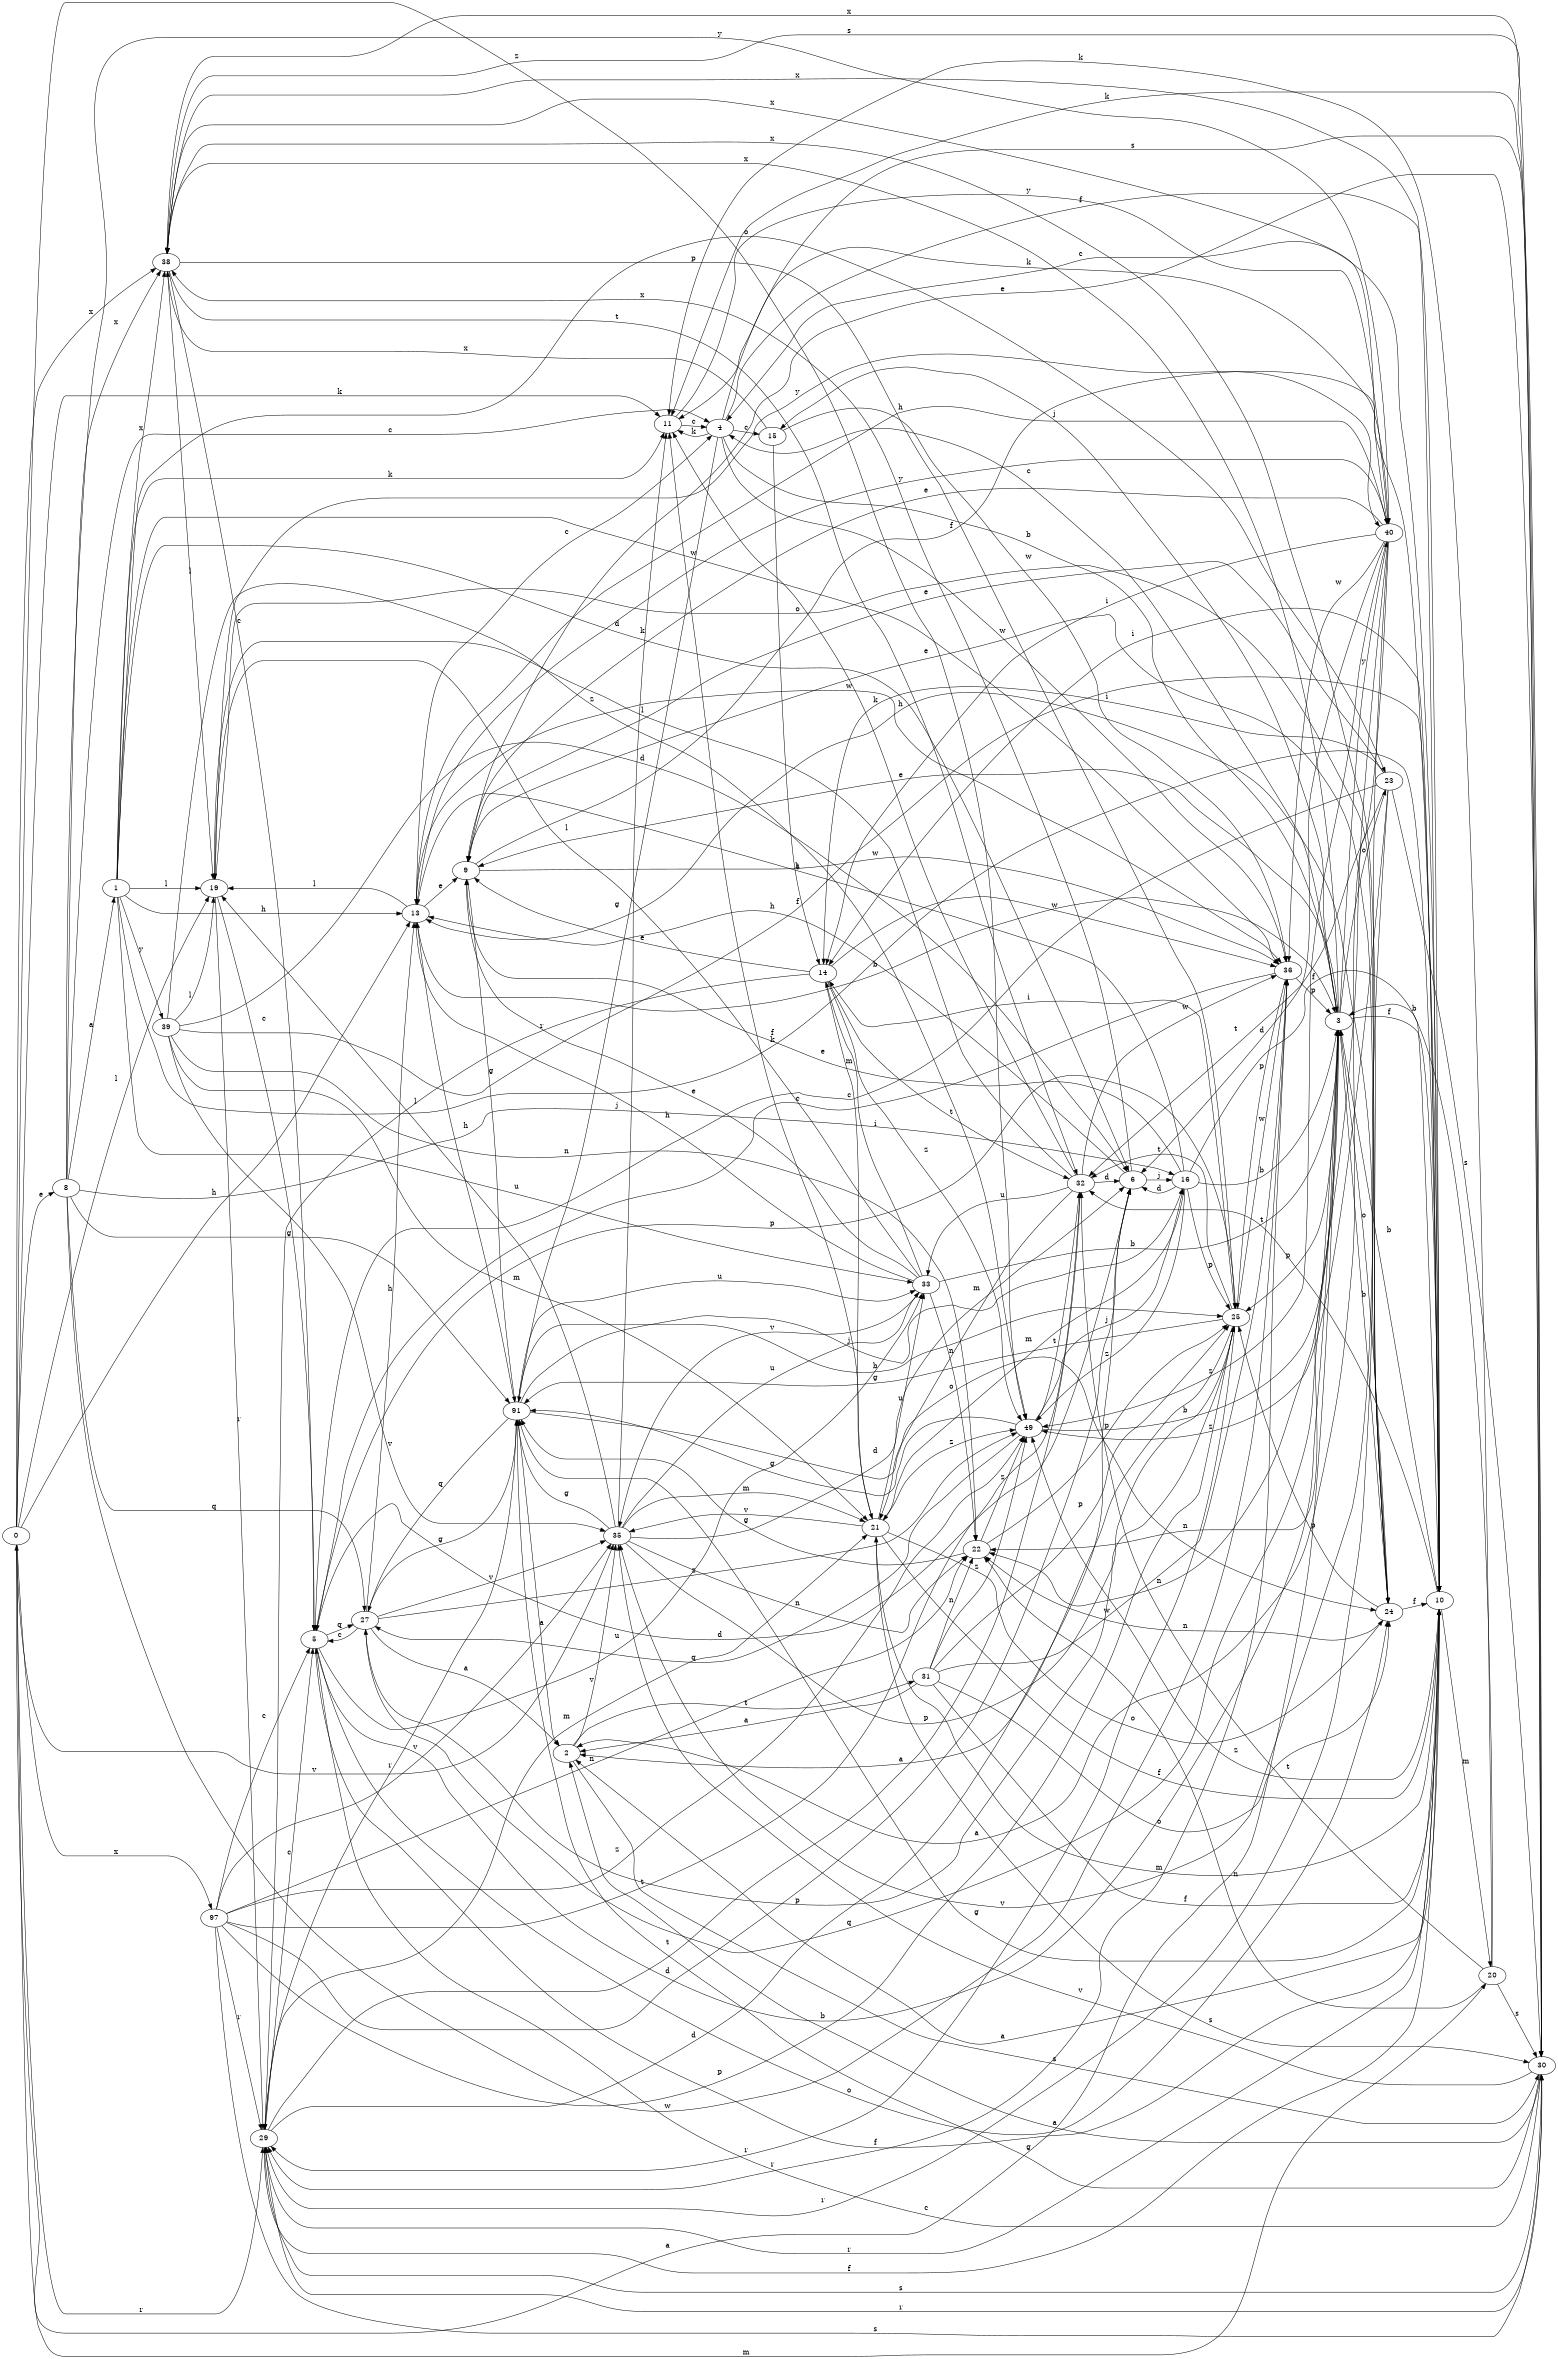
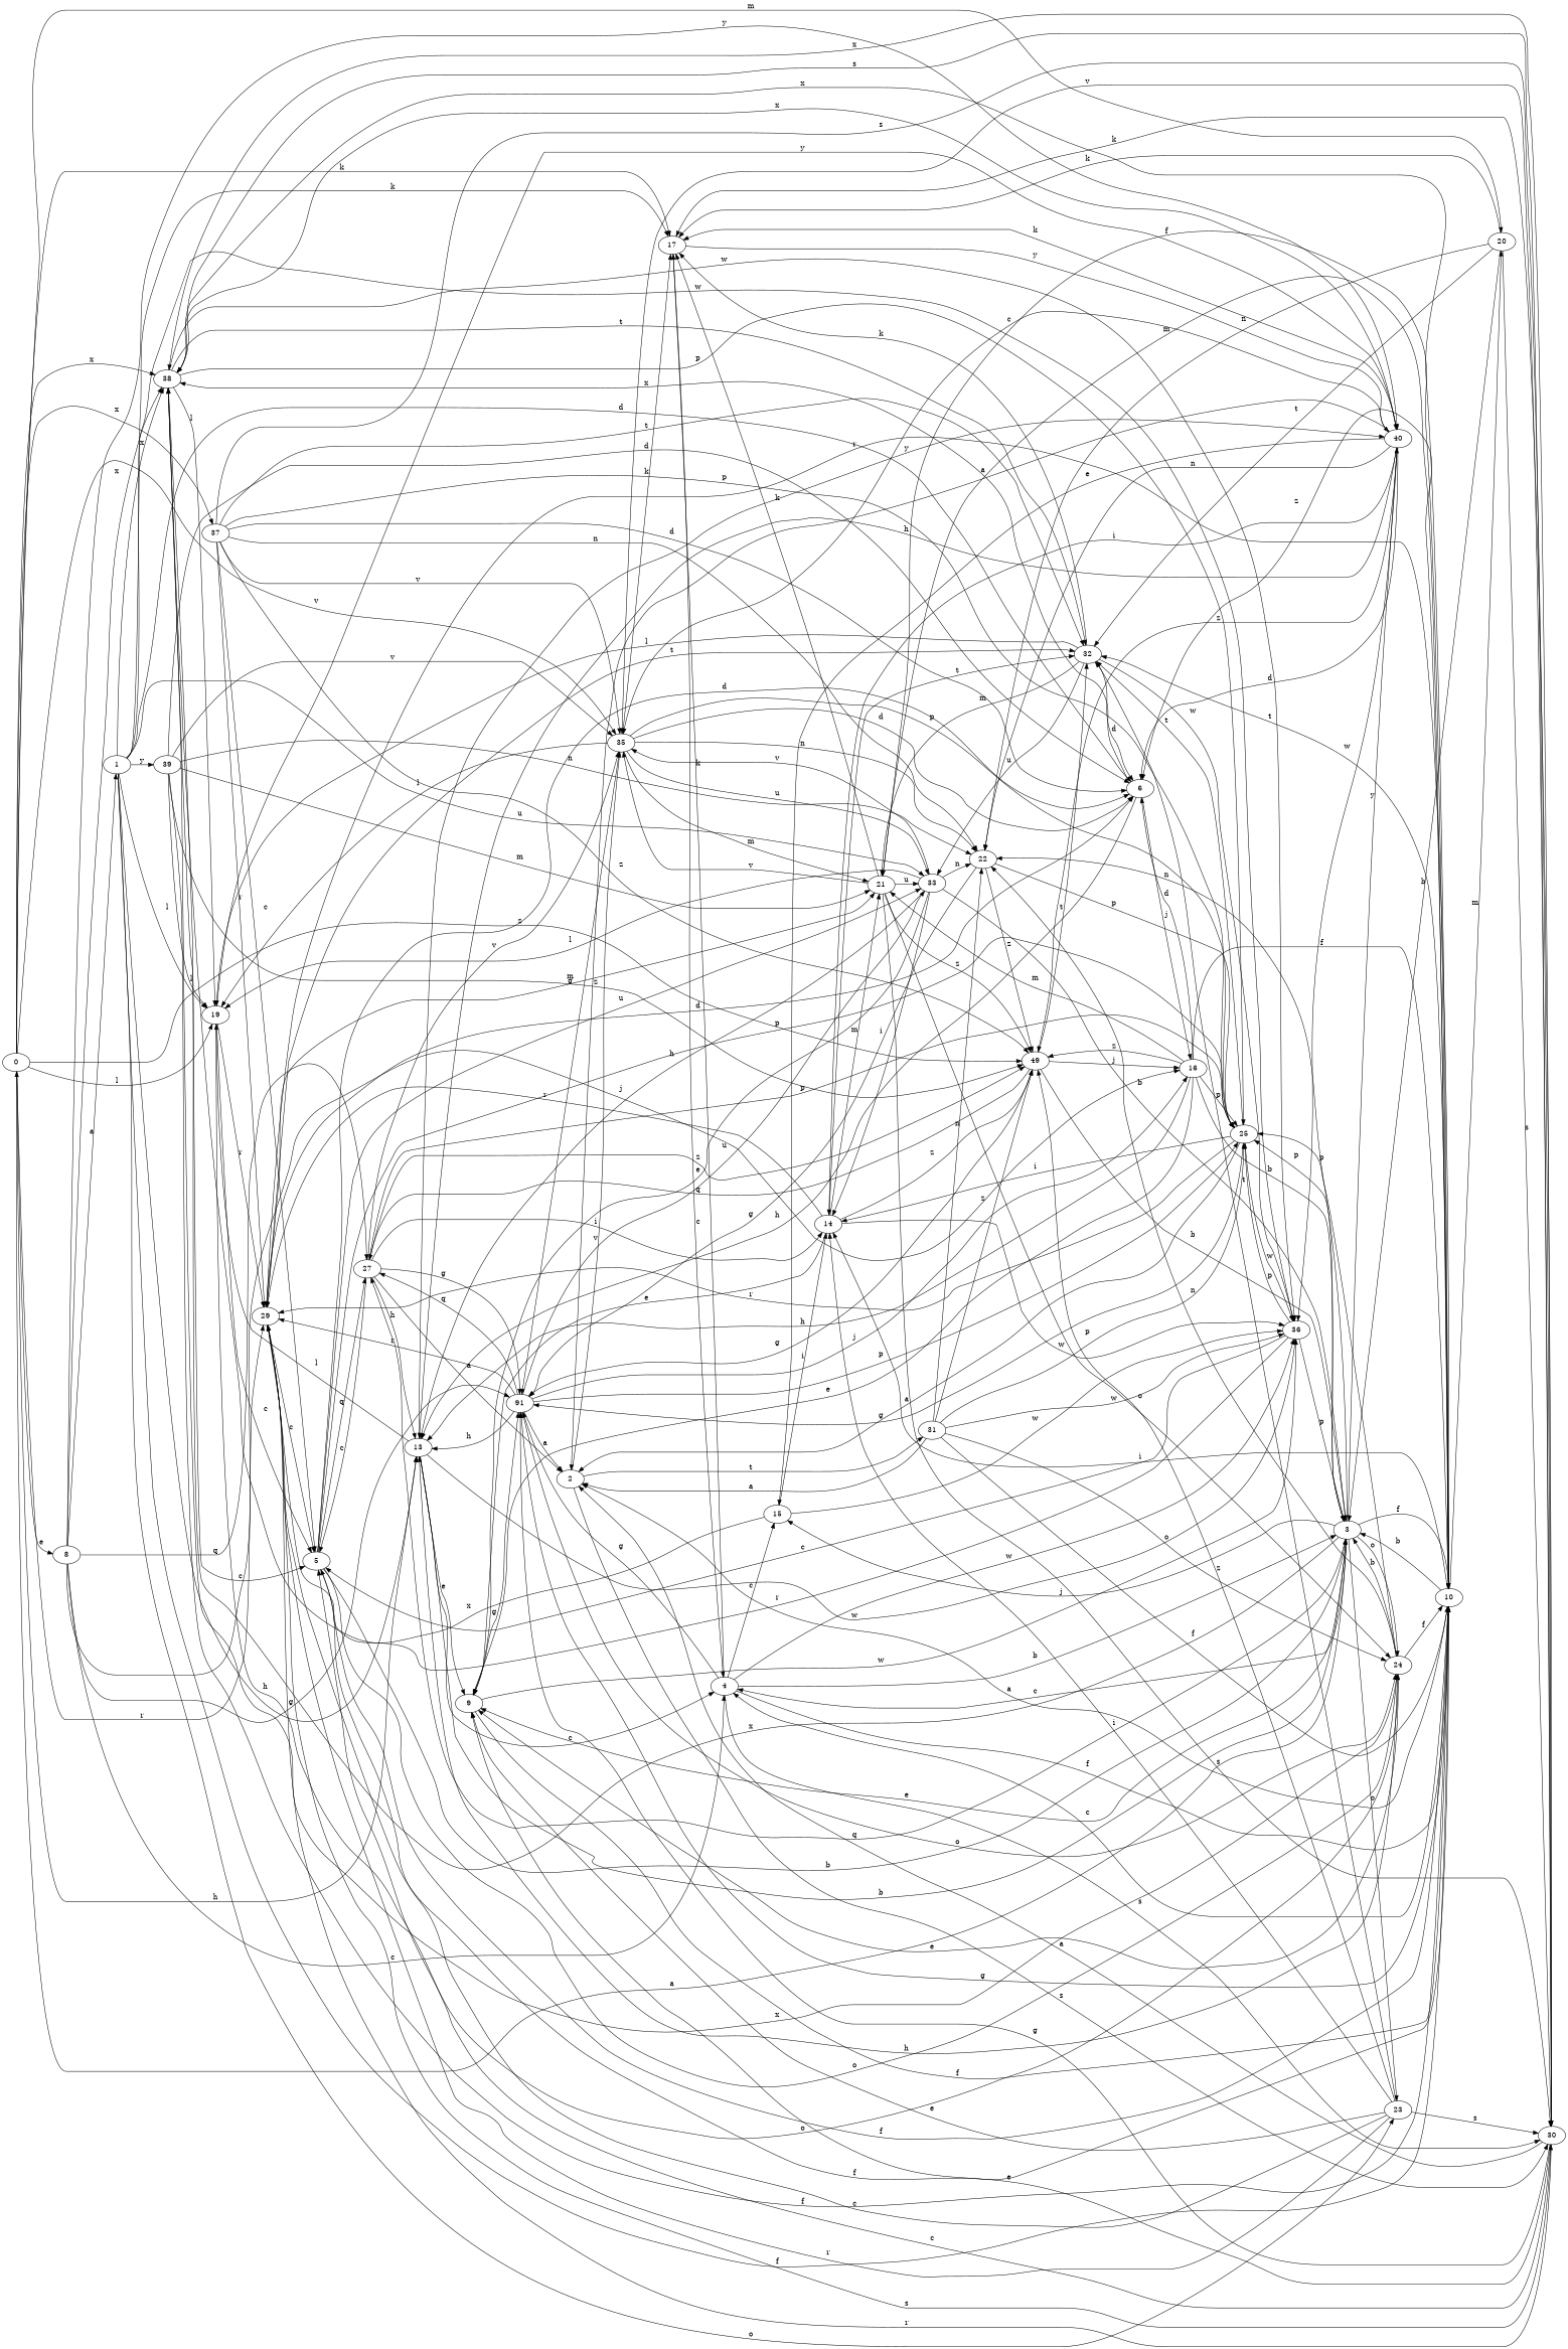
  strict digraph {
    fontname="DejaVu Serif"
    rankdir=LR
    node [fontname="DejaVu Serif"]
    edge [fontname="DejaVu Serif"]
    0
    8
    13
-   17 [label=11]
+   17
    19
    20
    29
    35
-   37 [label=97]
+   37
    38
    n11 [label=49]
    1
    4
    27
    40
    n16 [label=91]
    16
    36
    3
    9
    24
    5
    30
    22
    32
    6
    10
    21
    33
    25
    23
    39
    2
    14
    31
    15
    0 -> 8 [label=e]
    0 -> 13 [label=h]
    0 -> 17 [label=k]
    0 -> 19 [label=l]
    0 -> 20 [label=m]
    0 -> 29 [label=r]
    0 -> 35 [label=v]
    0 -> 37 [label=x]
    0 -> 38 [label=x]
    0 -> n11 [label=z]
    8 -> 38 [label=x]
    8 -> 1 [label=a]
    8 -> 4 [label=c]
    8 -> 27 [label=q]
    8 -> 40 [label=y]
    8 -> n16 [label=g]
    8 -> 16 [label=j]
    13 -> 19 [label=l]
    13 -> 4 [label=c]
    13 -> 40 [label=y]
    13 -> 36 [label=w]
    13 -> 3 [label=b]
    13 -> 9 [label=e]
    17 -> 4 [label=c]
    17 -> 40 [label=y]
    19 -> 29 [label=r]
    19 -> 40 [label=y]
    19 -> 24 [label=o]
    19 -> 5 [label=c]
    20 -> 17 [label=k]
    20 -> 3 [label=b]
    20 -> 30 [label=s]
    20 -> 22 [label=n]
    20 -> 32 [label=t]
    29 -> 5 [label=c]
    29 -> 30 [label=s]
    29 -> 32 [label=t]
    29 -> 6 [label=d]
    29 -> 10 [label=f]
    29 -> 21 [label=m]
    35 -> 17 [label=k]
    35 -> 19 [label=l]
    35 -> n16 [label=g]
    35 -> 22 [label=n]
    35 -> 6 [label=d]
    35 -> 21 [label=m]
    35 -> 33 [label=u]
    35 -> 25 [label=p]
    37 -> 29 [label=r]
    37 -> 35 [label=v]
    37 -> n11 [label=z]
    37 -> 5 [label=c]
    37 -> 30 [label=s]
    37 -> 22 [label=n]
    37 -> 32 [label=t]
    37 -> 6 [label=d]
    37 -> 25 [label=p]
    38 -> 19 [label=l]
-   8 -> 36 [label=w]
+   38 -> 36 [label=w]
    38 -> 5 [label=c]
    38 -> 30 [label=s]
    38 -> 32 [label=t]
    38 -> 25 [label=p]
    n11 -> 27 [label=q]
    n11 -> n16 [label=g]
    n11 -> 16 [label=j]
    n11 -> 3 [label=b]
    n11 -> 32 [label=t]
    1 -> 13 [label=h]
    1 -> 17 [label=k]
    1 -> 19 [label=l]
    1 -> 38 [label=x]
    1 -> 36 [label=w]
    1 -> 6 [label=d]
    1 -> 10 [label=f]
    1 -> 33 [label=u]
    1 -> 23 [label=o]
    1 -> 39 [label=y]
    4 -> 17 [label=k]
    4 -> n16 [label=g]
    4 -> 36 [label=w]
    4 -> 3 [label=b]
    4 -> 30 [label=s]
    4 -> 10 [label=f]
    4 -> 15 [label=c]
    27 -> 13 [label=h]
    27 -> 35 [label=v]
    27 -> n11 [label=z]
    27 -> n16 [label=g]
    27 -> 5 [label=c]
    27 -> 25 [label=p]
    27 -> 2 [label=a]
+   27 -> 14 [label=i]
    40 -> 13 [label=h]
    40 -> 17 [label=k]
-   40 -> 35 [label=v]
+   40 -> 35 [label=c]
    40 -> 38 [label=x]
    40 -> n11 [label=z]
    40 -> 36 [label=w]
-   40 -> 9 [label=e]
+   40 -> 15 [label=e]
    40 -> 22 [label=n]
    40 -> 6 [label=d]
    40 -> 2 [label=a]
    40 -> 14 [label=i]
    n16 -> 13 [label=h]
    n16 -> 29 [label=r]
    n16 -> 27 [label=q]
    n16 -> 16 [label=j]
    n16 -> 24 [label=o]
    n16 -> 33 [label=u]
-   n16 -> 25 [label=b]
+   n16 -> 25 [label=p]
    n16 -> 2 [label=a]
    16 -> 13 [label=h]
    16 -> n11 [label=z]
    16 -> 3 [label=b]
    16 -> 9 [label=e]
    16 -> 6 [label=d]
    16 -> 10 [label=f]
    16 -> 21 [label=m]
    16 -> 25 [label=p]
    36 -> 29 [label=r]
    36 -> 3 [label=p]
    36 -> 5 [label=c]
    36 -> 25 [label=p]
    3 -> 0 [label=a]
    3 -> 38 [label=x]
    3 -> 4 [label=c]
    3 -> 27 [label=q]
    3 -> 40 [label=y]
    3 -> 9 [label=e]
    3 -> 24 [label=o]
    3 -> 22 [label=n]
    3 -> 10 [label=f]
    3 -> 25 [label=p]
    3 -> 23 [label=o]
    3 -> 15 [label=j]
    9 -> n16 [label=g]
    9 -> 36 [label=w]
    9 -> 10 [label=f]
    24 -> 13 [label=h]
    24 -> 38 [label=x]
    24 -> 3 [label=b]
    24 -> 9 [label=e]
    24 -> 22 [label=n]
    24 -> 10 [label=f]
    24 -> 25 [label=p]
    5 -> 27 [label=q]
    5 -> 3 [label=b]
    5 -> 24 [label=o]
    5 -> 6 [label=d]
    5 -> 10 [label=f]
    5 -> 33 [label=u]
    5 -> 25 [label=p]
    30 -> 17 [label=k]
    30 -> 29 [label=r]
    30 -> 35 [label=v]
    30 -> 38 [label=x]
    30 -> n16 [label=g]
    30 -> 9 [label=e]
    30 -> 5 [label=c]
    30 -> 2 [label=a]
    22 -> n11 [label=z]
    22 -> n16 [label=g]
    22 -> 25 [label=p]
    32 -> 17 [label=k]
    32 -> 19 [label=l]
    32 -> 36 [label=w]
    32 -> 6 [label=d]
    32 -> 21 [label=m]
    32 -> 33 [label=u]
    6 -> 13 [label=h]
    6 -> 38 [label=x]
    6 -> 16 [label=j]
    10 -> 20 [label=m]
    10 -> 29 [label=r]
    10 -> 38 [label=x]
-   10 -> n11 [label=z]
+   10 -> 6 [label=z]
    10 -> 4 [label=c]
    10 -> n16 [label=g]
    10 -> 3 [label=b]
    10 -> 32 [label=t]
    10 -> 21 [label=m]
    10 -> 2 [label=a]
    10 -> 14 [label=i]
    21 -> 17 [label=k]
    21 -> 35 [label=v]
    21 -> n11 [label=z]
    21 -> 24 [label=o]
    21 -> 30 [label=s]
    21 -> 10 [label=f]
    21 -> 33 [label=u]
    33 -> 13 [label=h]
    33 -> 19 [label=l]
    33 -> 35 [label=v]
    33 -> 3 [label=b]
    33 -> 9 [label=e]
    33 -> 22 [label=n]
    33 -> 14 [label=i]
    25 -> 29 [label=r]
    25 -> n16 [label=g]
    25 -> 36 [label=w]
    25 -> 32 [label=t]
    25 -> 2 [label=a]
    25 -> 14 [label=i]
    23 -> 29 [label=r]
    23 -> n11 [label=z]
    23 -> 9 [label=e]
    23 -> 5 [label=c]
    23 -> 30 [label=s]
    23 -> 32 [label=t]
    23 -> 14 [label=i]
    39 -> 19 [label=l]
    39 -> 35 [label=v]
    39 -> n11 [label=z]
    39 -> 22 [label=n]
    39 -> 6 [label=d]
    39 -> 10 [label=f]
    39 -> 21 [label=m]
    2 -> 35 [label=v]
    2 -> 30 [label=s]
    2 -> 31 [label=t]
    14 -> 29 [label=r]
    14 -> n11 [label=z]
    14 -> 36 [label=w]
    14 -> 9 [label=e]
    14 -> 32 [label=t]
    14 -> 21 [label=m]
    31 -> n11 [label=z]
    31 -> 36 [label=w]
    31 -> 24 [label=o]
    31 -> 22 [label=n]
    31 -> 10 [label=f]
    31 -> 25 [label=p]
    31 -> 2 [label=a]
    15 -> 38 [label=x]
    15 -> 36 [label=w]
    15 -> 14 [label=i]
  }
